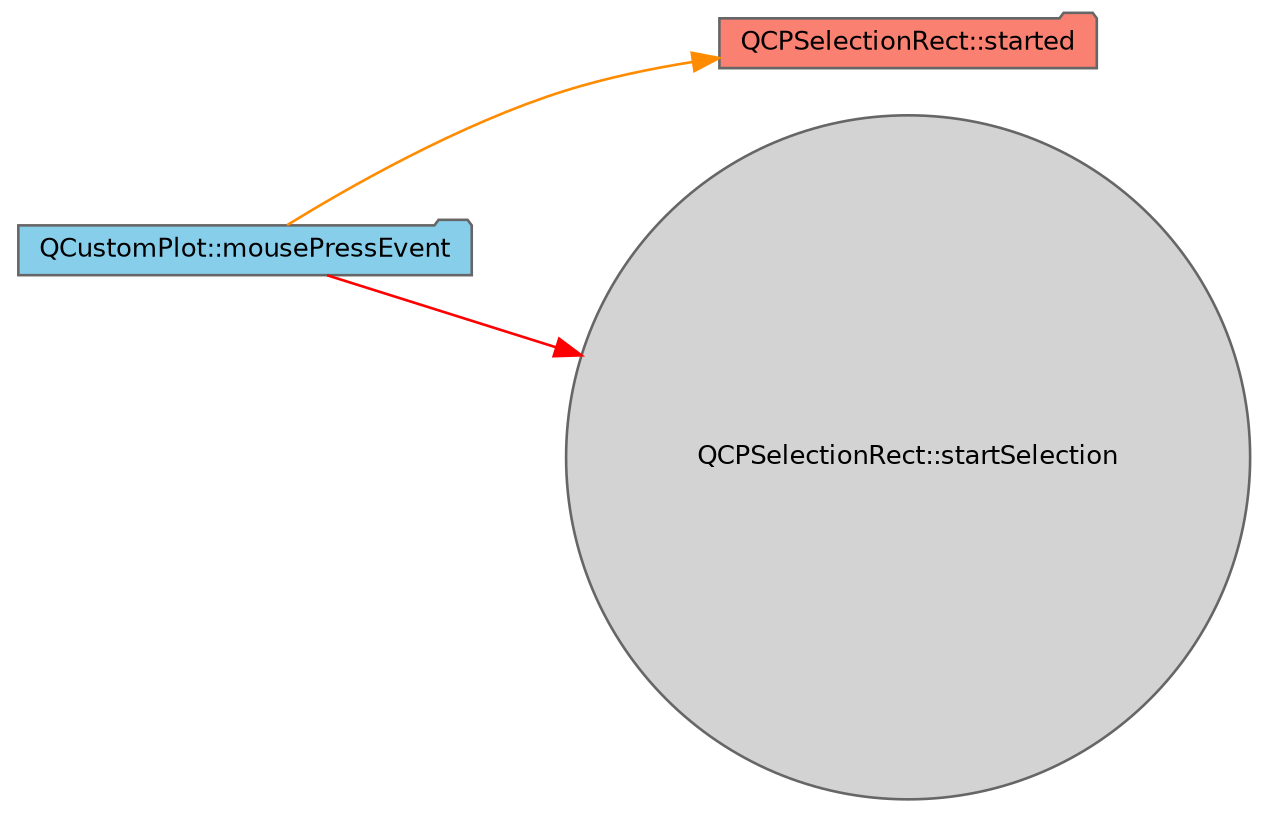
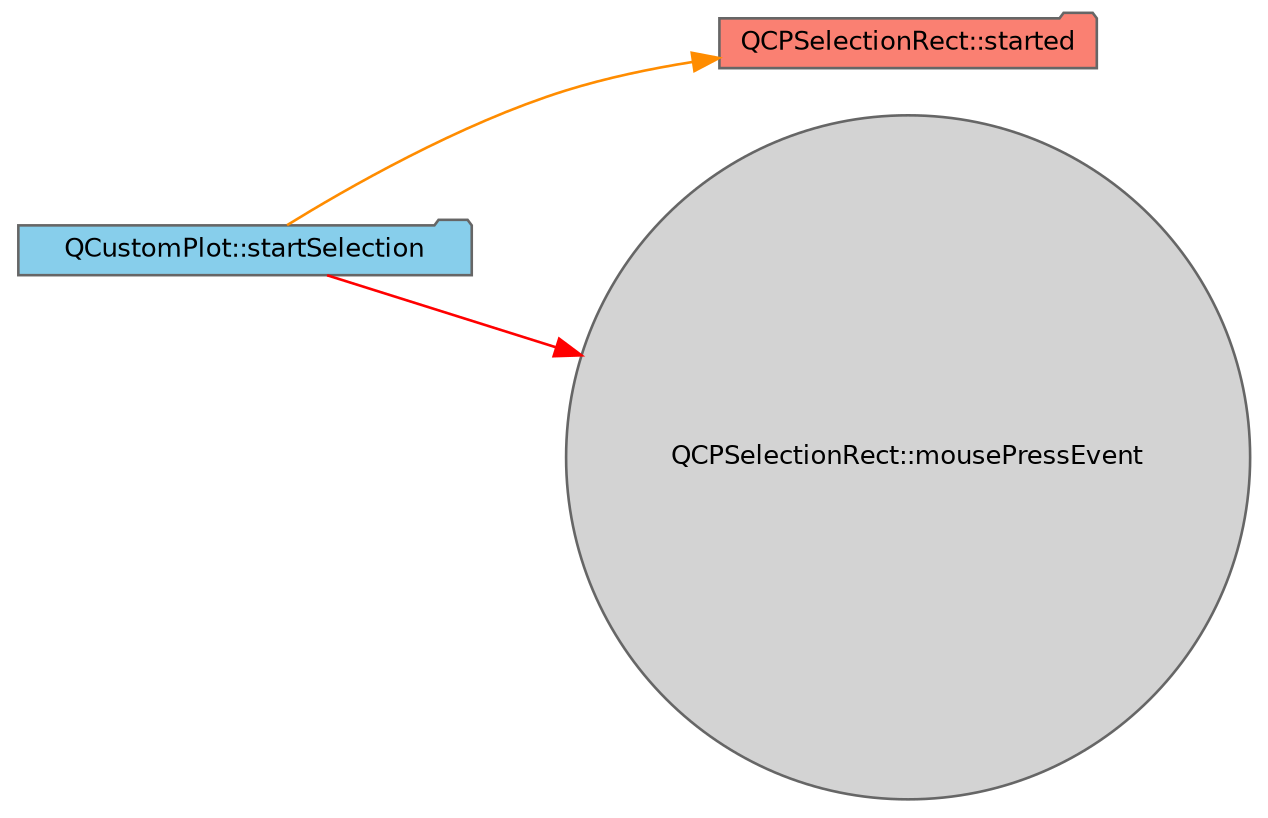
  digraph {
    rankdir=RL
    node [color=grey40 fontname=Helvetica fontsize=10 shape=folder style=filled]
    edge [dir=back fontname=Helvetica fontsize=10 labelfontname=Helvetica labelfontsize=10 style=solid]
    n1 [color=gray40 fillcolor=salmon fontcolor=black height=0.2 label="QCPSelectionRect::started" width=0.4]
-   n2 [fillcolor=skyblue height=0.2 label="QCustomPlot::mousePressEvent" width=0.4]
-   n3 [fillcolor=lightgrey height=0.2 label="QCPSelectionRect::startSelection" shape=circle width=0.4]
+   n2 [fillcolor=skyblue height=0.2 label="QCustomPlot::startSelection" width=0.4]
+   n3 [fillcolor=lightgrey height=0.2 label="QCPSelectionRect::mousePressEvent" shape=circle width=0.4]
    n1 -> n2 [color=darkorange]
    n3 -> n2 [color=red]
  }
